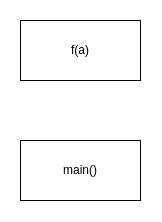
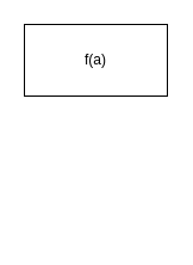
  <mxCell id="0" />
  <mxCell id="1" parent="0" />
- <mxCell id="2" value="main()" style="rounded=0;whiteSpace=wrap;html=1;" vertex="1" parent="1"><mxGeometry x="20" y="140" width="120" height="60" as="geometry" /></mxCell>
  <mxCell id="3" value="f(a)" style="rounded=0;whiteSpace=wrap;html=1;" vertex="1" parent="1"><mxGeometry x="20" y="20" width="120" height="60" as="geometry" /></mxCell>
